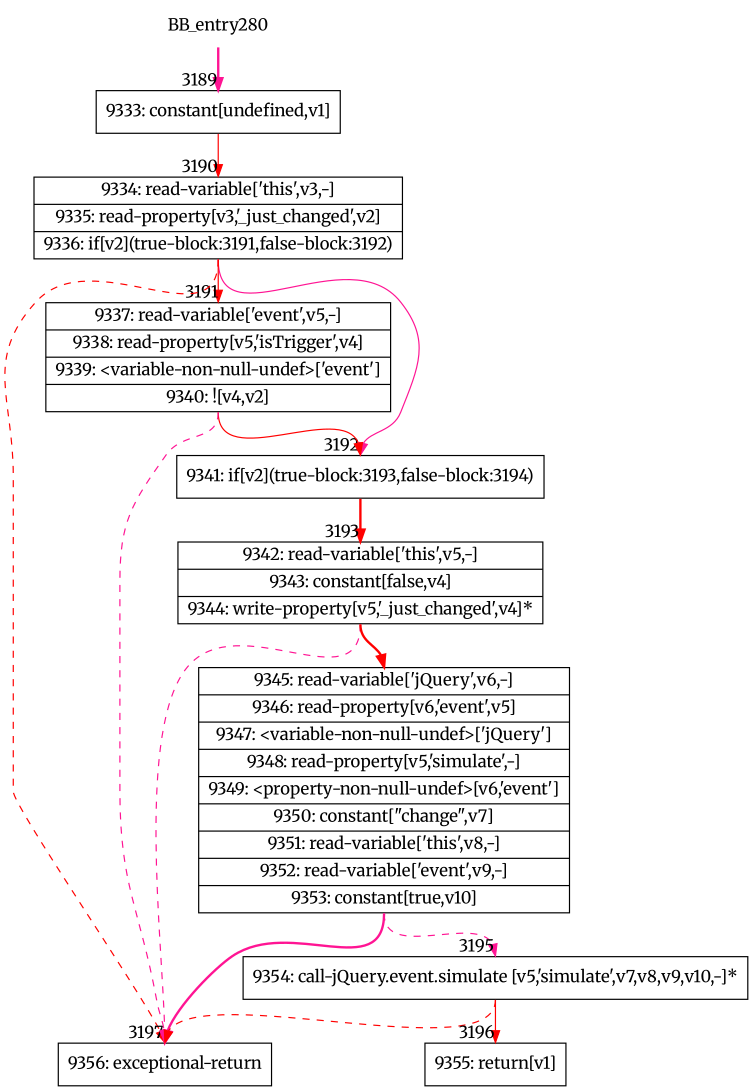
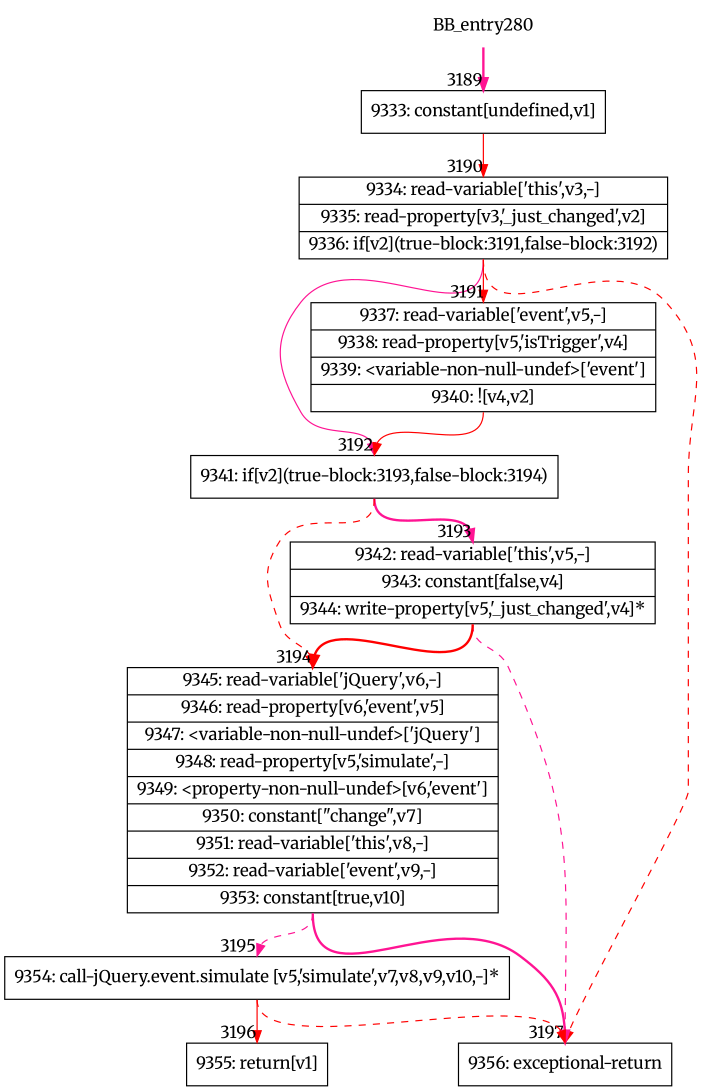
  digraph {
    fontname=Merriweather
    rankdir=TD
    node [fontname=Merriweather shape=record]
    edge [color=red fontname=Merriweather headport=n style=dashed tailport=s]
    n1 [label=BB_entry280 shape=none]
    n2 [label="{9333: constant[undefined,v1]}"]
    n3 [label="{9334: read-variable['this',v3,-]|9335: read-property[v3,'_just_changed',v2]|9336: if[v2](true-block:3191,false-block:3192)}"]
    n4 [label="{9341: if[v2](true-block:3193,false-block:3194)}"]
    n5 [label="{9337: read-variable['event',v5,-]|9338: read-property[v5,'isTrigger',v4]|9339: \<variable-non-null-undef\>['event']|9340: ![v4,v2]}"]
    n6 [label="{9356: exceptional-return}"]
    n7 [label="{9342: read-variable['this',v5,-]|9343: constant[false,v4]|9344: write-property[v5,'_just_changed',v4]*}"]
    n8 [label="{9345: read-variable['jQuery',v6,-]|9346: read-property[v6,'event',v5]|9347: \<variable-non-null-undef\>['jQuery']|9348: read-property[v5,'simulate',-]|9349: \<property-non-null-undef\>[v6,'event']|9350: constant[\"change\",v7]|9351: read-variable['this',v8,-]|9352: read-variable['event',v9,-]|9353: constant[true,v10]}"]
    n9 [label="{9354: call-jQuery.event.simulate [v5,'simulate',v7,v8,v9,v10,-]*}"]
    n10 [label="{9355: return[v1]}"]
    n1 -> n2 [color=deeppink headlabel="    3189" style=bold]
    n2 -> n3 [headlabel="      3190" style=solid]
    n3 -> n4 [color=deeppink headlabel="      3192" style=solid]
    n3 -> n5 [headlabel="      3191" style=solid]
    n3 -> n6 [headlabel="      3197"]
-   n4 -> n7 [headlabel="      3193" style=bold]
+   n4 -> n7 [color=deeppink headlabel="      3193" style=bold]
+   n4 -> n8 [headlabel="      3194"]
    n5 -> n4 [style=solid]
-   n5 -> n6 [color=deeppink]
    n7 -> n6 [color=deeppink]
    n7 -> n8 [style=bold]
    n8 -> n6 [color=deeppink style=bold]
    n8 -> n9 [color=deeppink headlabel="      3195"]
    n9 -> n6
    n9 -> n10 [headlabel="      3196" style=solid]
  }
